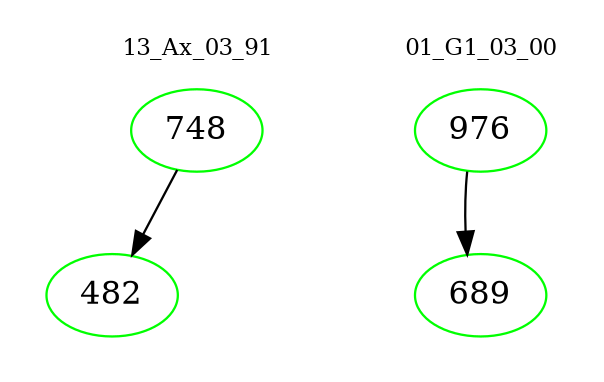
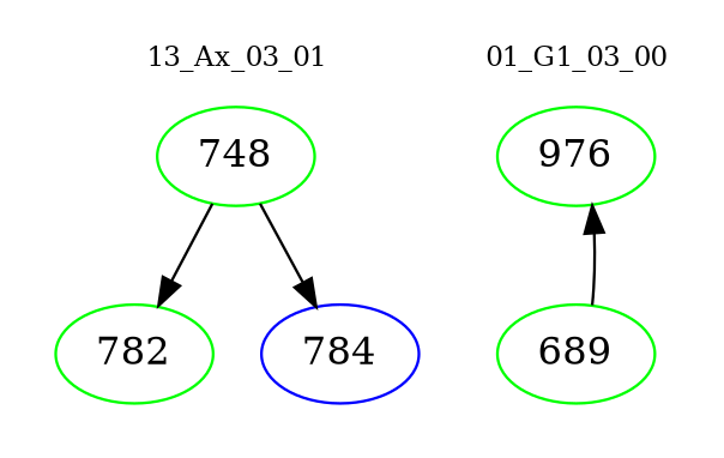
  digraph {
    node [color=green]
    edge [color=black]
    n1 [label=748]
-   n2 [label=482]
+   n2 [label=782]
+   n3 [color=blue label=784]
    n4 [label=976]
    n5 [label=689]
    subgraph cluster_1 {
      color=white
      fontsize=10
-     label="13_Ax_03_91"
+     label="13_Ax_03_01"
      n1
      n2
+     n3
    }
    subgraph cluster_2 {
      color=white
      fontsize=10
      label="01_G1_03_00"
      n4
      n5
    }
    n1 -> n2
-   n4 -> n5
+   n1 -> n3
+   n5 -> n4
  }
